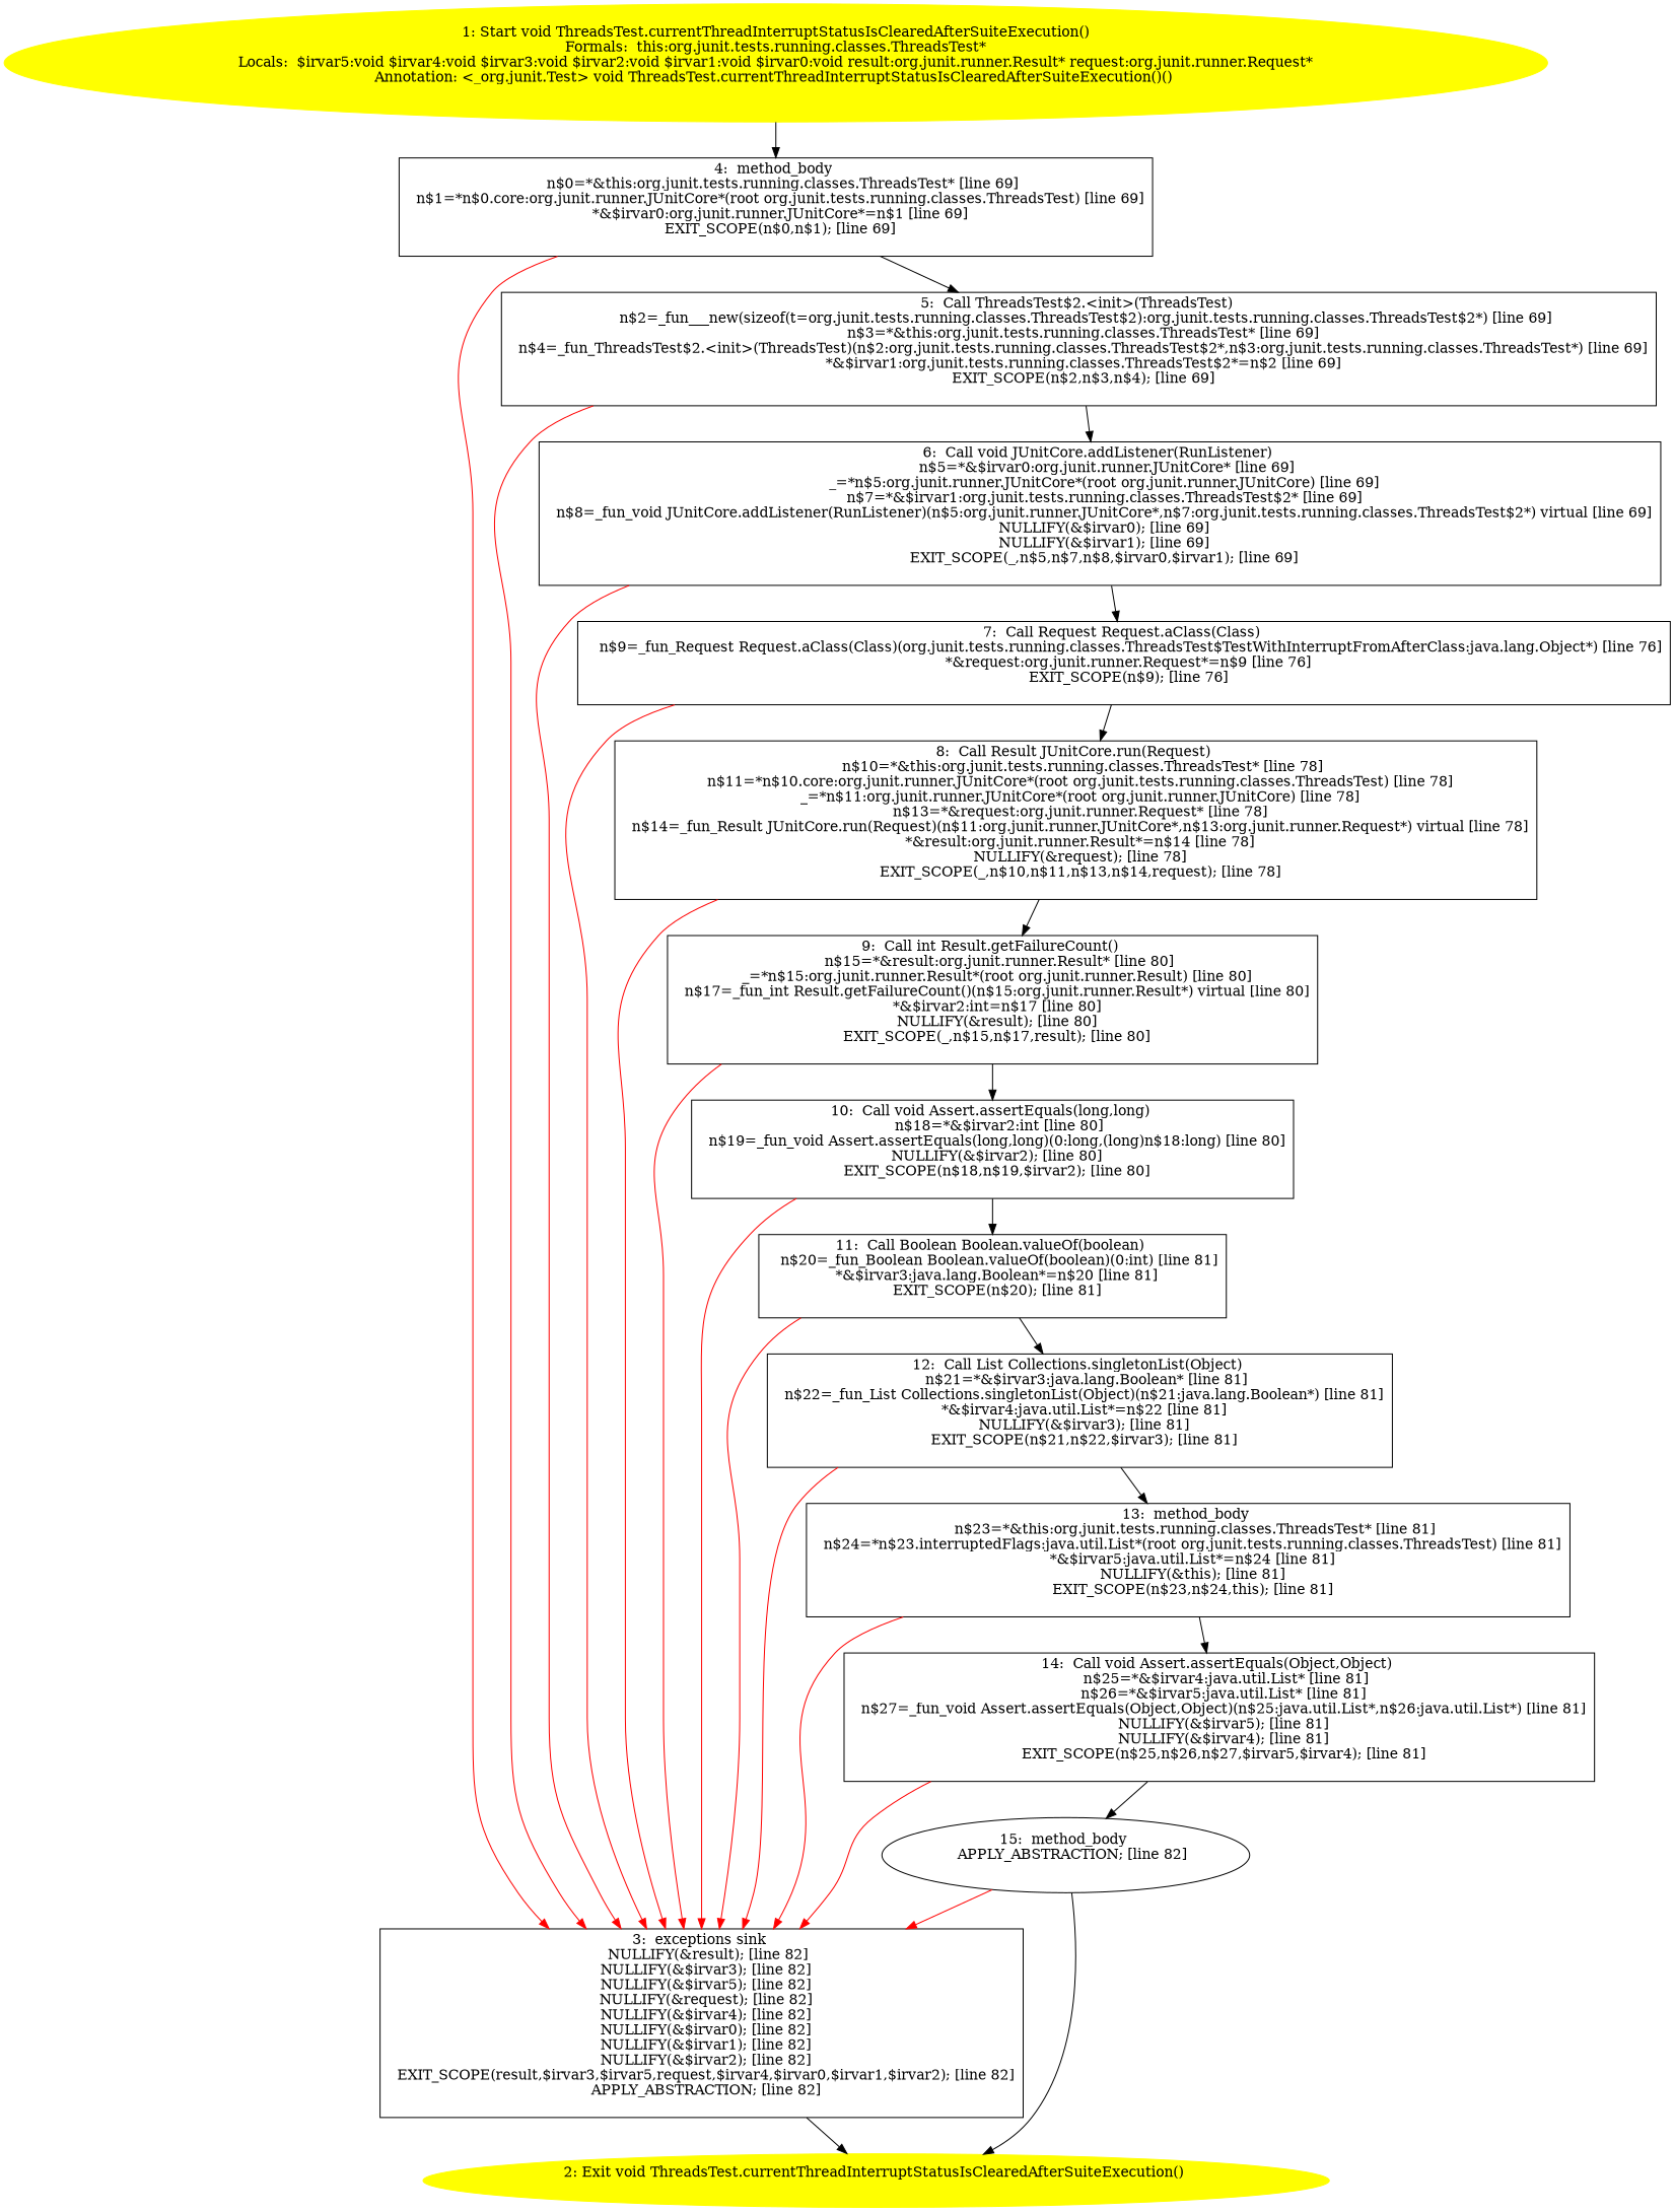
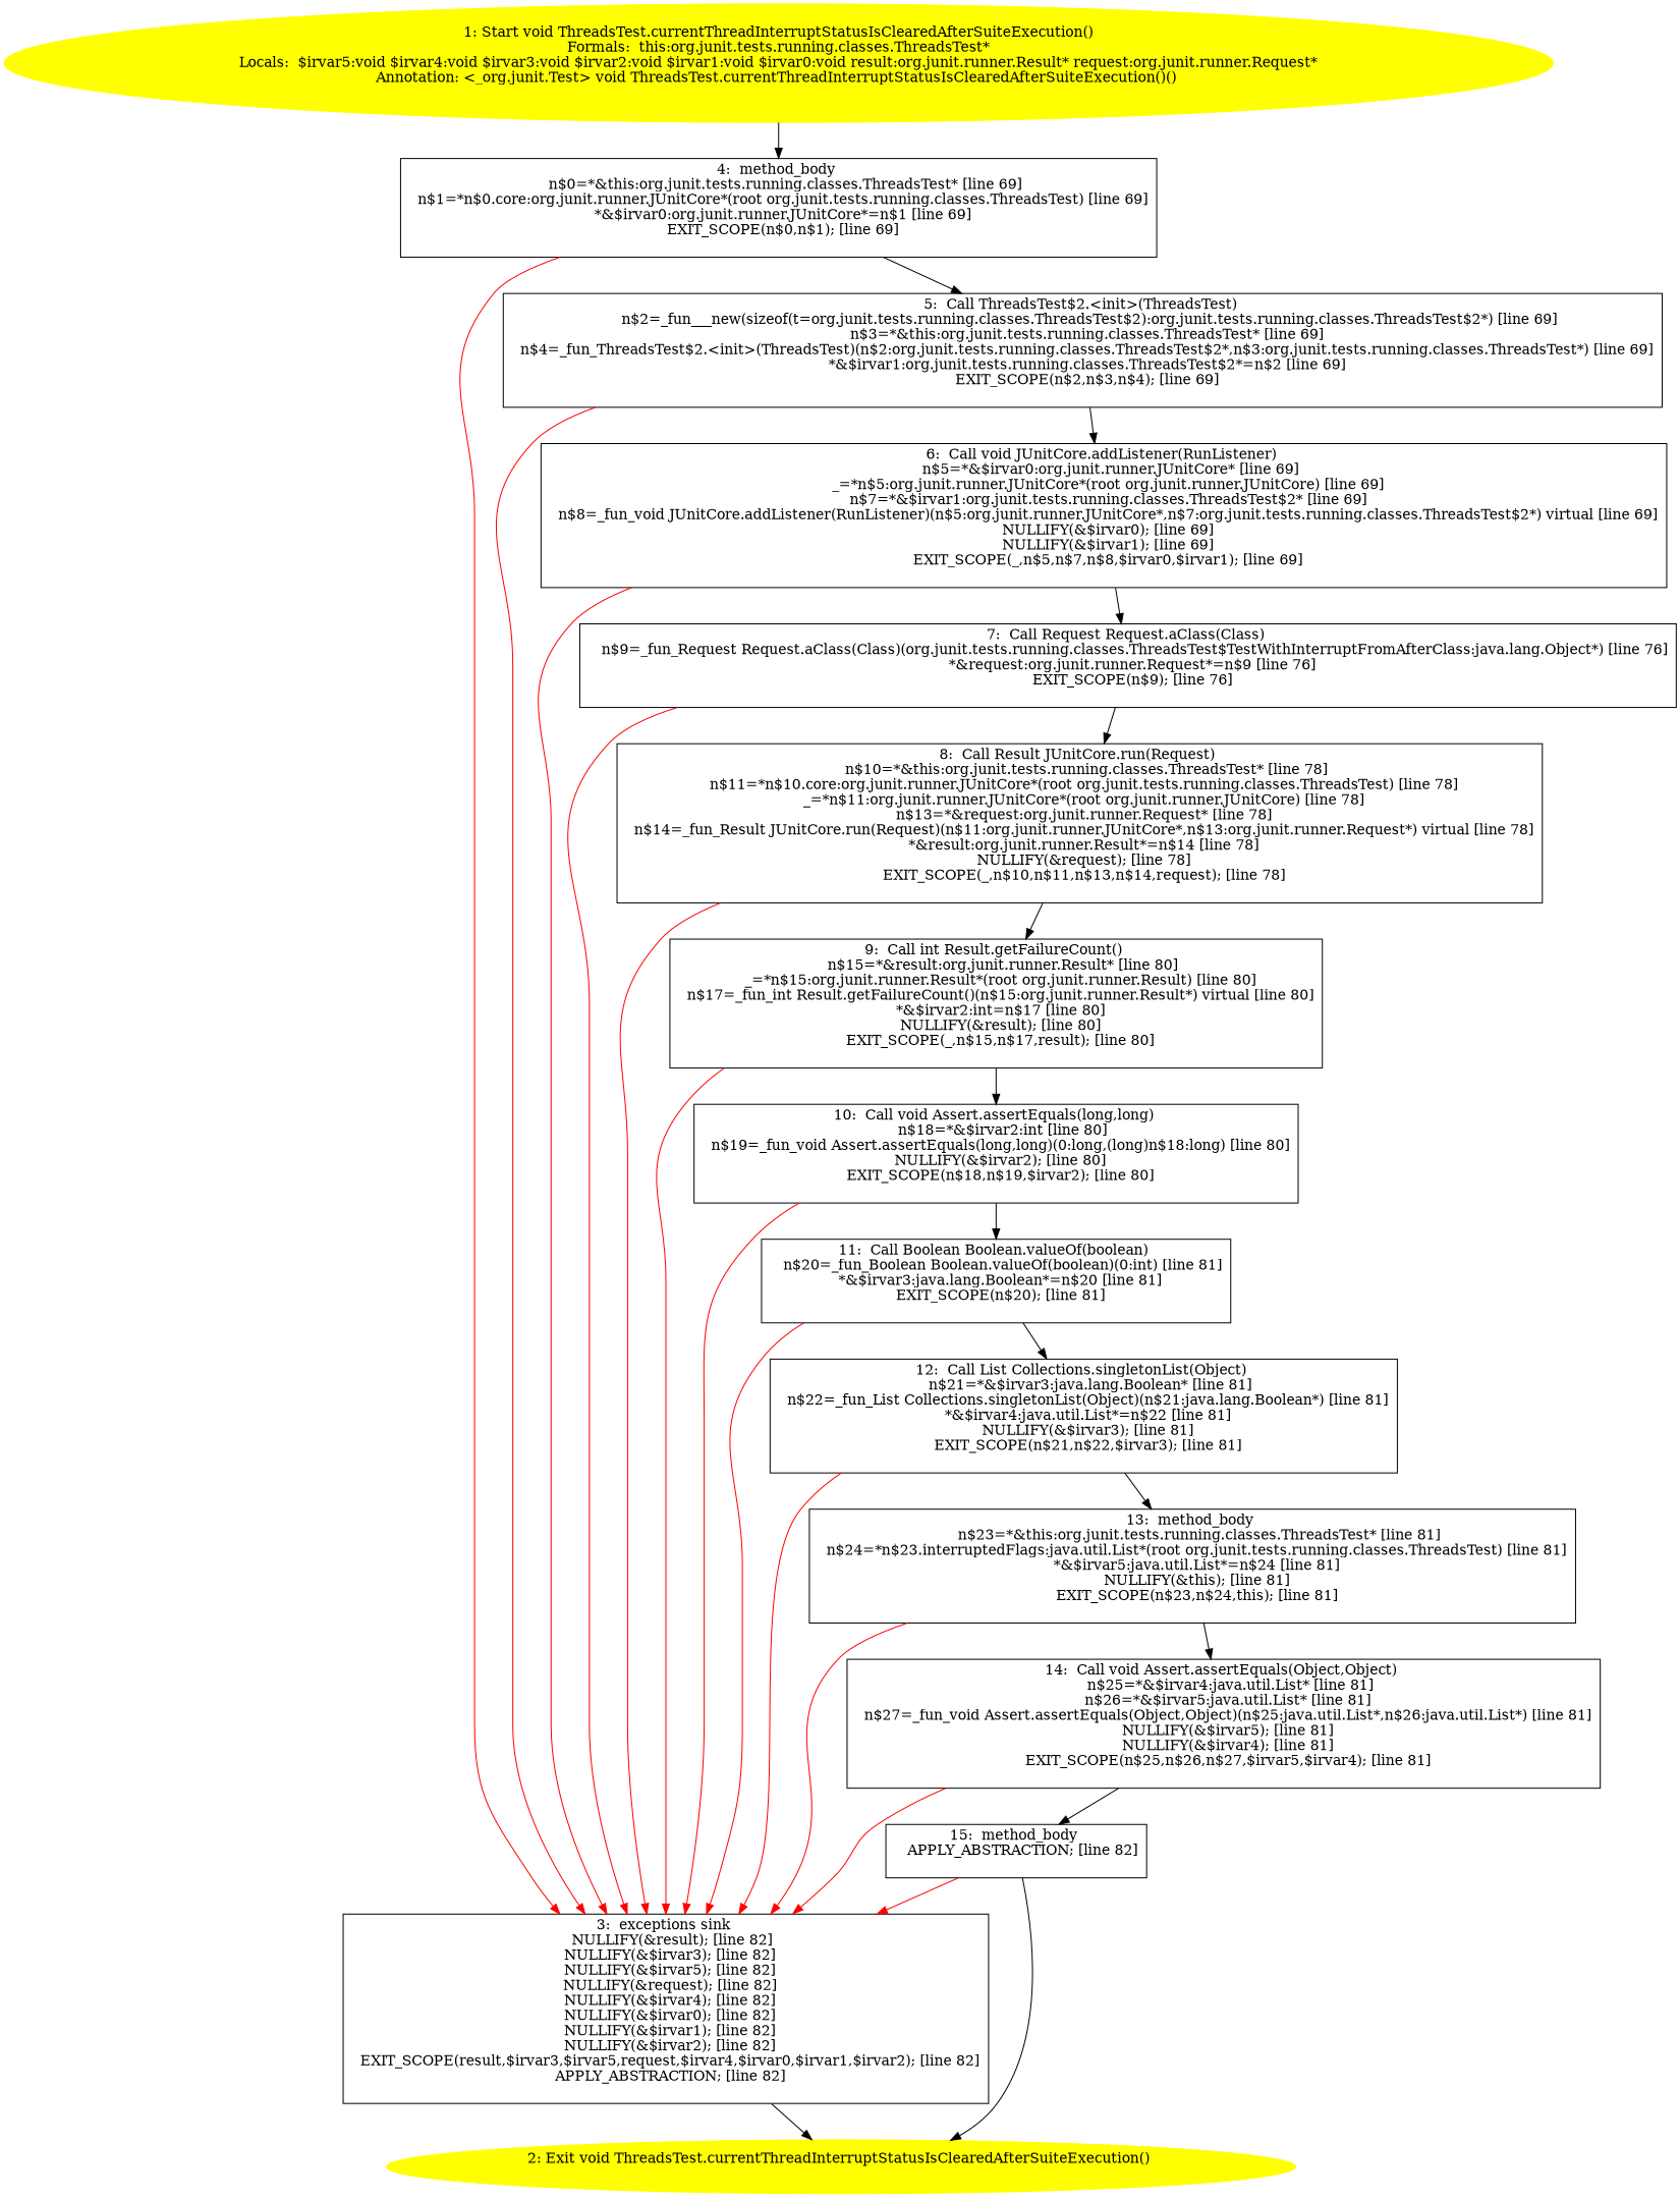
  digraph {
    node [shape=box]
    n1 [color=yellow label="1: Start void ThreadsTest.currentThreadInterruptStatusIsClearedAfterSuiteExecution()\nFormals:  this:org.junit.tests.running.classes.ThreadsTest*\nLocals:  $irvar5:void $irvar4:void $irvar3:void $irvar2:void $irvar1:void $irvar0:void result:org.junit.runner.Result* request:org.junit.runner.Request*\nAnnotation: <_org.junit.Test> void ThreadsTest.currentThreadInterruptStatusIsClearedAfterSuiteExecution()() \n  " style=filled shape=""]
    n2 [label="4:  method_body \n   n$0=*&this:org.junit.tests.running.classes.ThreadsTest* [line 69]\n  n$1=*n$0.core:org.junit.runner.JUnitCore*(root org.junit.tests.running.classes.ThreadsTest) [line 69]\n  *&$irvar0:org.junit.runner.JUnitCore*=n$1 [line 69]\n  EXIT_SCOPE(n$0,n$1); [line 69]\n "]
    n3 [label="3:  exceptions sink \n   NULLIFY(&result); [line 82]\n  NULLIFY(&$irvar3); [line 82]\n  NULLIFY(&$irvar5); [line 82]\n  NULLIFY(&request); [line 82]\n  NULLIFY(&$irvar4); [line 82]\n  NULLIFY(&$irvar0); [line 82]\n  NULLIFY(&$irvar1); [line 82]\n  NULLIFY(&$irvar2); [line 82]\n  EXIT_SCOPE(result,$irvar3,$irvar5,request,$irvar4,$irvar0,$irvar1,$irvar2); [line 82]\n  APPLY_ABSTRACTION; [line 82]\n "]
    n4 [label="5:  Call ThreadsTest$2.<init>(ThreadsTest) \n   n$2=_fun___new(sizeof(t=org.junit.tests.running.classes.ThreadsTest$2):org.junit.tests.running.classes.ThreadsTest$2*) [line 69]\n  n$3=*&this:org.junit.tests.running.classes.ThreadsTest* [line 69]\n  n$4=_fun_ThreadsTest$2.<init>(ThreadsTest)(n$2:org.junit.tests.running.classes.ThreadsTest$2*,n$3:org.junit.tests.running.classes.ThreadsTest*) [line 69]\n  *&$irvar1:org.junit.tests.running.classes.ThreadsTest$2*=n$2 [line 69]\n  EXIT_SCOPE(n$2,n$3,n$4); [line 69]\n "]
    n5 [color=yellow label="2: Exit void ThreadsTest.currentThreadInterruptStatusIsClearedAfterSuiteExecution() \n  " style=filled shape=""]
    n6 [label="6:  Call void JUnitCore.addListener(RunListener) \n   n$5=*&$irvar0:org.junit.runner.JUnitCore* [line 69]\n  _=*n$5:org.junit.runner.JUnitCore*(root org.junit.runner.JUnitCore) [line 69]\n  n$7=*&$irvar1:org.junit.tests.running.classes.ThreadsTest$2* [line 69]\n  n$8=_fun_void JUnitCore.addListener(RunListener)(n$5:org.junit.runner.JUnitCore*,n$7:org.junit.tests.running.classes.ThreadsTest$2*) virtual [line 69]\n  NULLIFY(&$irvar0); [line 69]\n  NULLIFY(&$irvar1); [line 69]\n  EXIT_SCOPE(_,n$5,n$7,n$8,$irvar0,$irvar1); [line 69]\n "]
    n7 [label="7:  Call Request Request.aClass(Class) \n   n$9=_fun_Request Request.aClass(Class)(org.junit.tests.running.classes.ThreadsTest$TestWithInterruptFromAfterClass:java.lang.Object*) [line 76]\n  *&request:org.junit.runner.Request*=n$9 [line 76]\n  EXIT_SCOPE(n$9); [line 76]\n "]
    n8 [label="8:  Call Result JUnitCore.run(Request) \n   n$10=*&this:org.junit.tests.running.classes.ThreadsTest* [line 78]\n  n$11=*n$10.core:org.junit.runner.JUnitCore*(root org.junit.tests.running.classes.ThreadsTest) [line 78]\n  _=*n$11:org.junit.runner.JUnitCore*(root org.junit.runner.JUnitCore) [line 78]\n  n$13=*&request:org.junit.runner.Request* [line 78]\n  n$14=_fun_Result JUnitCore.run(Request)(n$11:org.junit.runner.JUnitCore*,n$13:org.junit.runner.Request*) virtual [line 78]\n  *&result:org.junit.runner.Result*=n$14 [line 78]\n  NULLIFY(&request); [line 78]\n  EXIT_SCOPE(_,n$10,n$11,n$13,n$14,request); [line 78]\n "]
    n9 [label="9:  Call int Result.getFailureCount() \n   n$15=*&result:org.junit.runner.Result* [line 80]\n  _=*n$15:org.junit.runner.Result*(root org.junit.runner.Result) [line 80]\n  n$17=_fun_int Result.getFailureCount()(n$15:org.junit.runner.Result*) virtual [line 80]\n  *&$irvar2:int=n$17 [line 80]\n  NULLIFY(&result); [line 80]\n  EXIT_SCOPE(_,n$15,n$17,result); [line 80]\n "]
    n10 [label="10:  Call void Assert.assertEquals(long,long) \n   n$18=*&$irvar2:int [line 80]\n  n$19=_fun_void Assert.assertEquals(long,long)(0:long,(long)n$18:long) [line 80]\n  NULLIFY(&$irvar2); [line 80]\n  EXIT_SCOPE(n$18,n$19,$irvar2); [line 80]\n "]
    n11 [label="11:  Call Boolean Boolean.valueOf(boolean) \n   n$20=_fun_Boolean Boolean.valueOf(boolean)(0:int) [line 81]\n  *&$irvar3:java.lang.Boolean*=n$20 [line 81]\n  EXIT_SCOPE(n$20); [line 81]\n "]
    n12 [label="12:  Call List Collections.singletonList(Object) \n   n$21=*&$irvar3:java.lang.Boolean* [line 81]\n  n$22=_fun_List Collections.singletonList(Object)(n$21:java.lang.Boolean*) [line 81]\n  *&$irvar4:java.util.List*=n$22 [line 81]\n  NULLIFY(&$irvar3); [line 81]\n  EXIT_SCOPE(n$21,n$22,$irvar3); [line 81]\n "]
    n13 [label="13:  method_body \n   n$23=*&this:org.junit.tests.running.classes.ThreadsTest* [line 81]\n  n$24=*n$23.interruptedFlags:java.util.List*(root org.junit.tests.running.classes.ThreadsTest) [line 81]\n  *&$irvar5:java.util.List*=n$24 [line 81]\n  NULLIFY(&this); [line 81]\n  EXIT_SCOPE(n$23,n$24,this); [line 81]\n "]
    n14 [label="14:  Call void Assert.assertEquals(Object,Object) \n   n$25=*&$irvar4:java.util.List* [line 81]\n  n$26=*&$irvar5:java.util.List* [line 81]\n  n$27=_fun_void Assert.assertEquals(Object,Object)(n$25:java.util.List*,n$26:java.util.List*) [line 81]\n  NULLIFY(&$irvar5); [line 81]\n  NULLIFY(&$irvar4); [line 81]\n  EXIT_SCOPE(n$25,n$26,n$27,$irvar5,$irvar4); [line 81]\n "]
-   n15 [label="15:  method_body \n   APPLY_ABSTRACTION; [line 82]\n " shape=ellipse]
+   n15 [label="15:  method_body \n   APPLY_ABSTRACTION; [line 82]\n "]
    n1 -> n2
    n2 -> n3 [color=red]
    n2 -> n4
    n3 -> n5
    n4 -> n3 [color=red]
    n4 -> n6
    n6 -> n3 [color=red]
    n6 -> n7
    n7 -> n3 [color=red]
    n7 -> n8
    n8 -> n3 [color=red]
    n8 -> n9
    n9 -> n3 [color=red]
    n9 -> n10
    n10 -> n3 [color=red]
    n10 -> n11
    n11 -> n3 [color=red]
    n11 -> n12
    n12 -> n3 [color=red]
    n12 -> n13
    n13 -> n3 [color=red]
    n13 -> n14
    n14 -> n3 [color=red]
    n14 -> n15
    n15 -> n3 [color=red]
    n15 -> n5
  }
